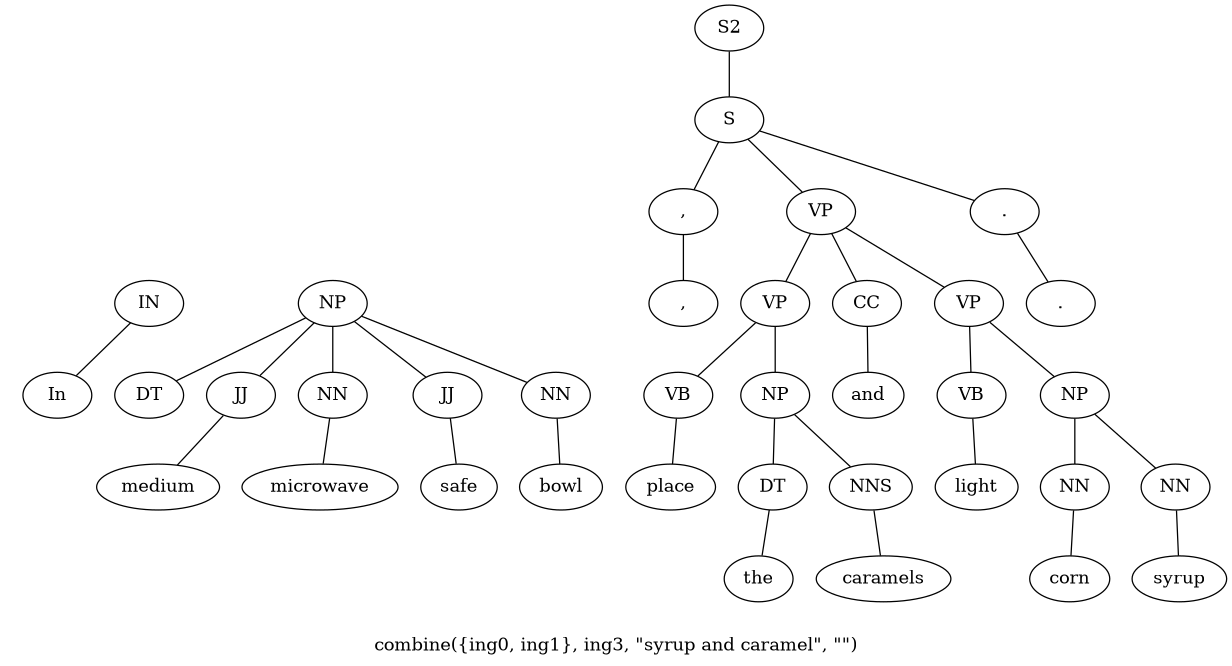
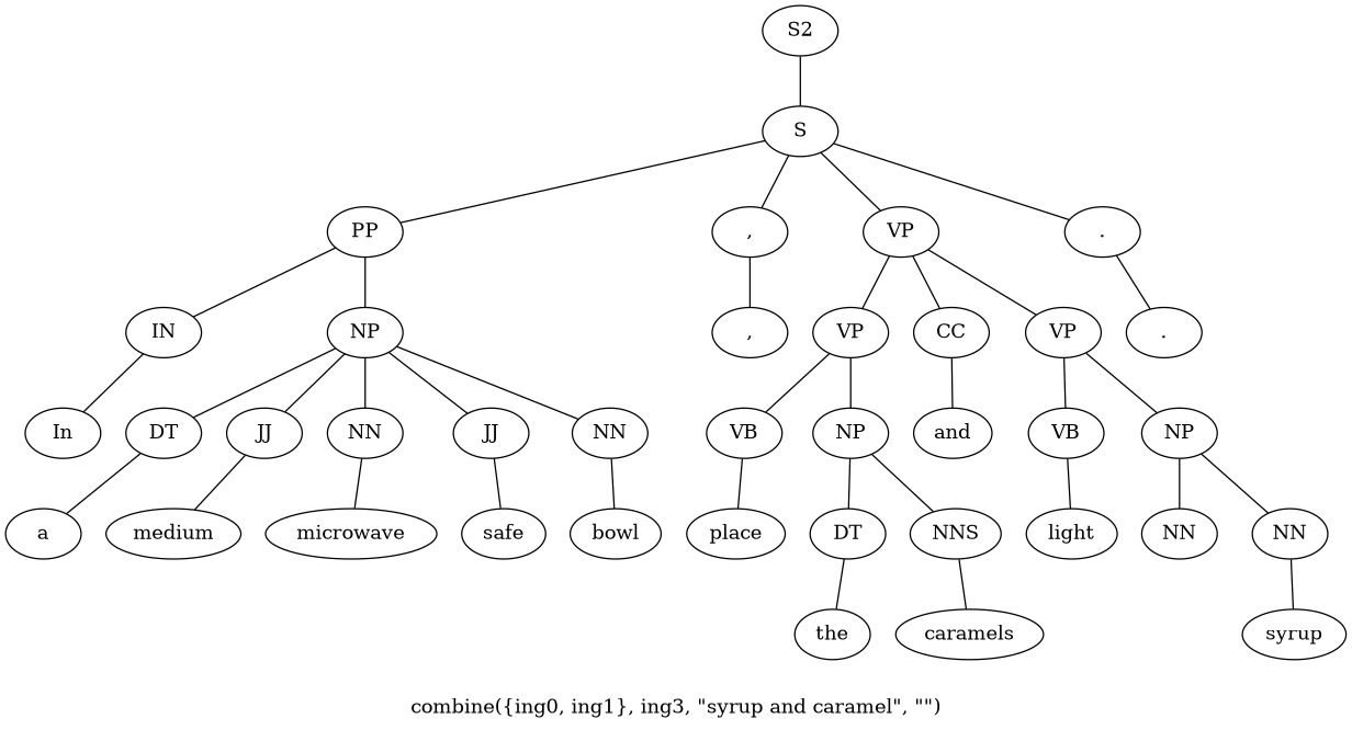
  graph {
    label="combine({ing0, ing1}, ing3, \"syrup and caramel\", \"\")"
    n1 [label=S2]
    n2 [label=S]
+   n3 [label=PP]
    n4 [label=","]
    n5 [label=VP]
    n6 [label="."]
    n7 [label=IN]
    n8 [label=NP]
    n9 [label=","]
    n10 [label=VP]
    n11 [label=CC]
    n12 [label=VP]
    n13 [label="."]
    n14 [label=In]
    n15 [label=DT]
    n16 [label=JJ]
    n17 [label=NN]
    n18 [label=JJ]
    n19 [label=NN]
+   n20 [label=a]
    n21 [label=medium]
    n22 [label=microwave]
    n23 [label=safe]
    n24 [label=bowl]
    n25 [label=VB]
    n26 [label=NP]
    n27 [label=and]
    n28 [label=VB]
    n29 [label=NP]
    n30 [label=place]
    n31 [label=DT]
    n32 [label=NNS]
    n33 [label=the]
    n34 [label=caramels]
    n35 [label=light]
    n36 [label=NN]
    n37 [label=NN]
-   n38 [label=corn]
    n39 [label=syrup]
    n1 -- n2
+   n2 -- n3
    n2 -- n4
    n2 -- n5
    n2 -- n6
+   n3 -- n7
+   n3 -- n8
    n4 -- n9
    n5 -- n10
    n5 -- n11
    n5 -- n12
    n6 -- n13
    n7 -- n14
    n8 -- n15
    n8 -- n16
    n8 -- n17
    n8 -- n18
    n8 -- n19
    n10 -- n25
    n10 -- n26
    n11 -- n27
    n12 -- n28
    n12 -- n29
+   n15 -- n20
    n16 -- n21
    n17 -- n22
    n18 -- n23
    n19 -- n24
    n25 -- n30
    n26 -- n31
    n26 -- n32
    n28 -- n35
    n29 -- n36
    n29 -- n37
    n31 -- n33
    n32 -- n34
-   n36 -- n38
    n37 -- n39
  }
